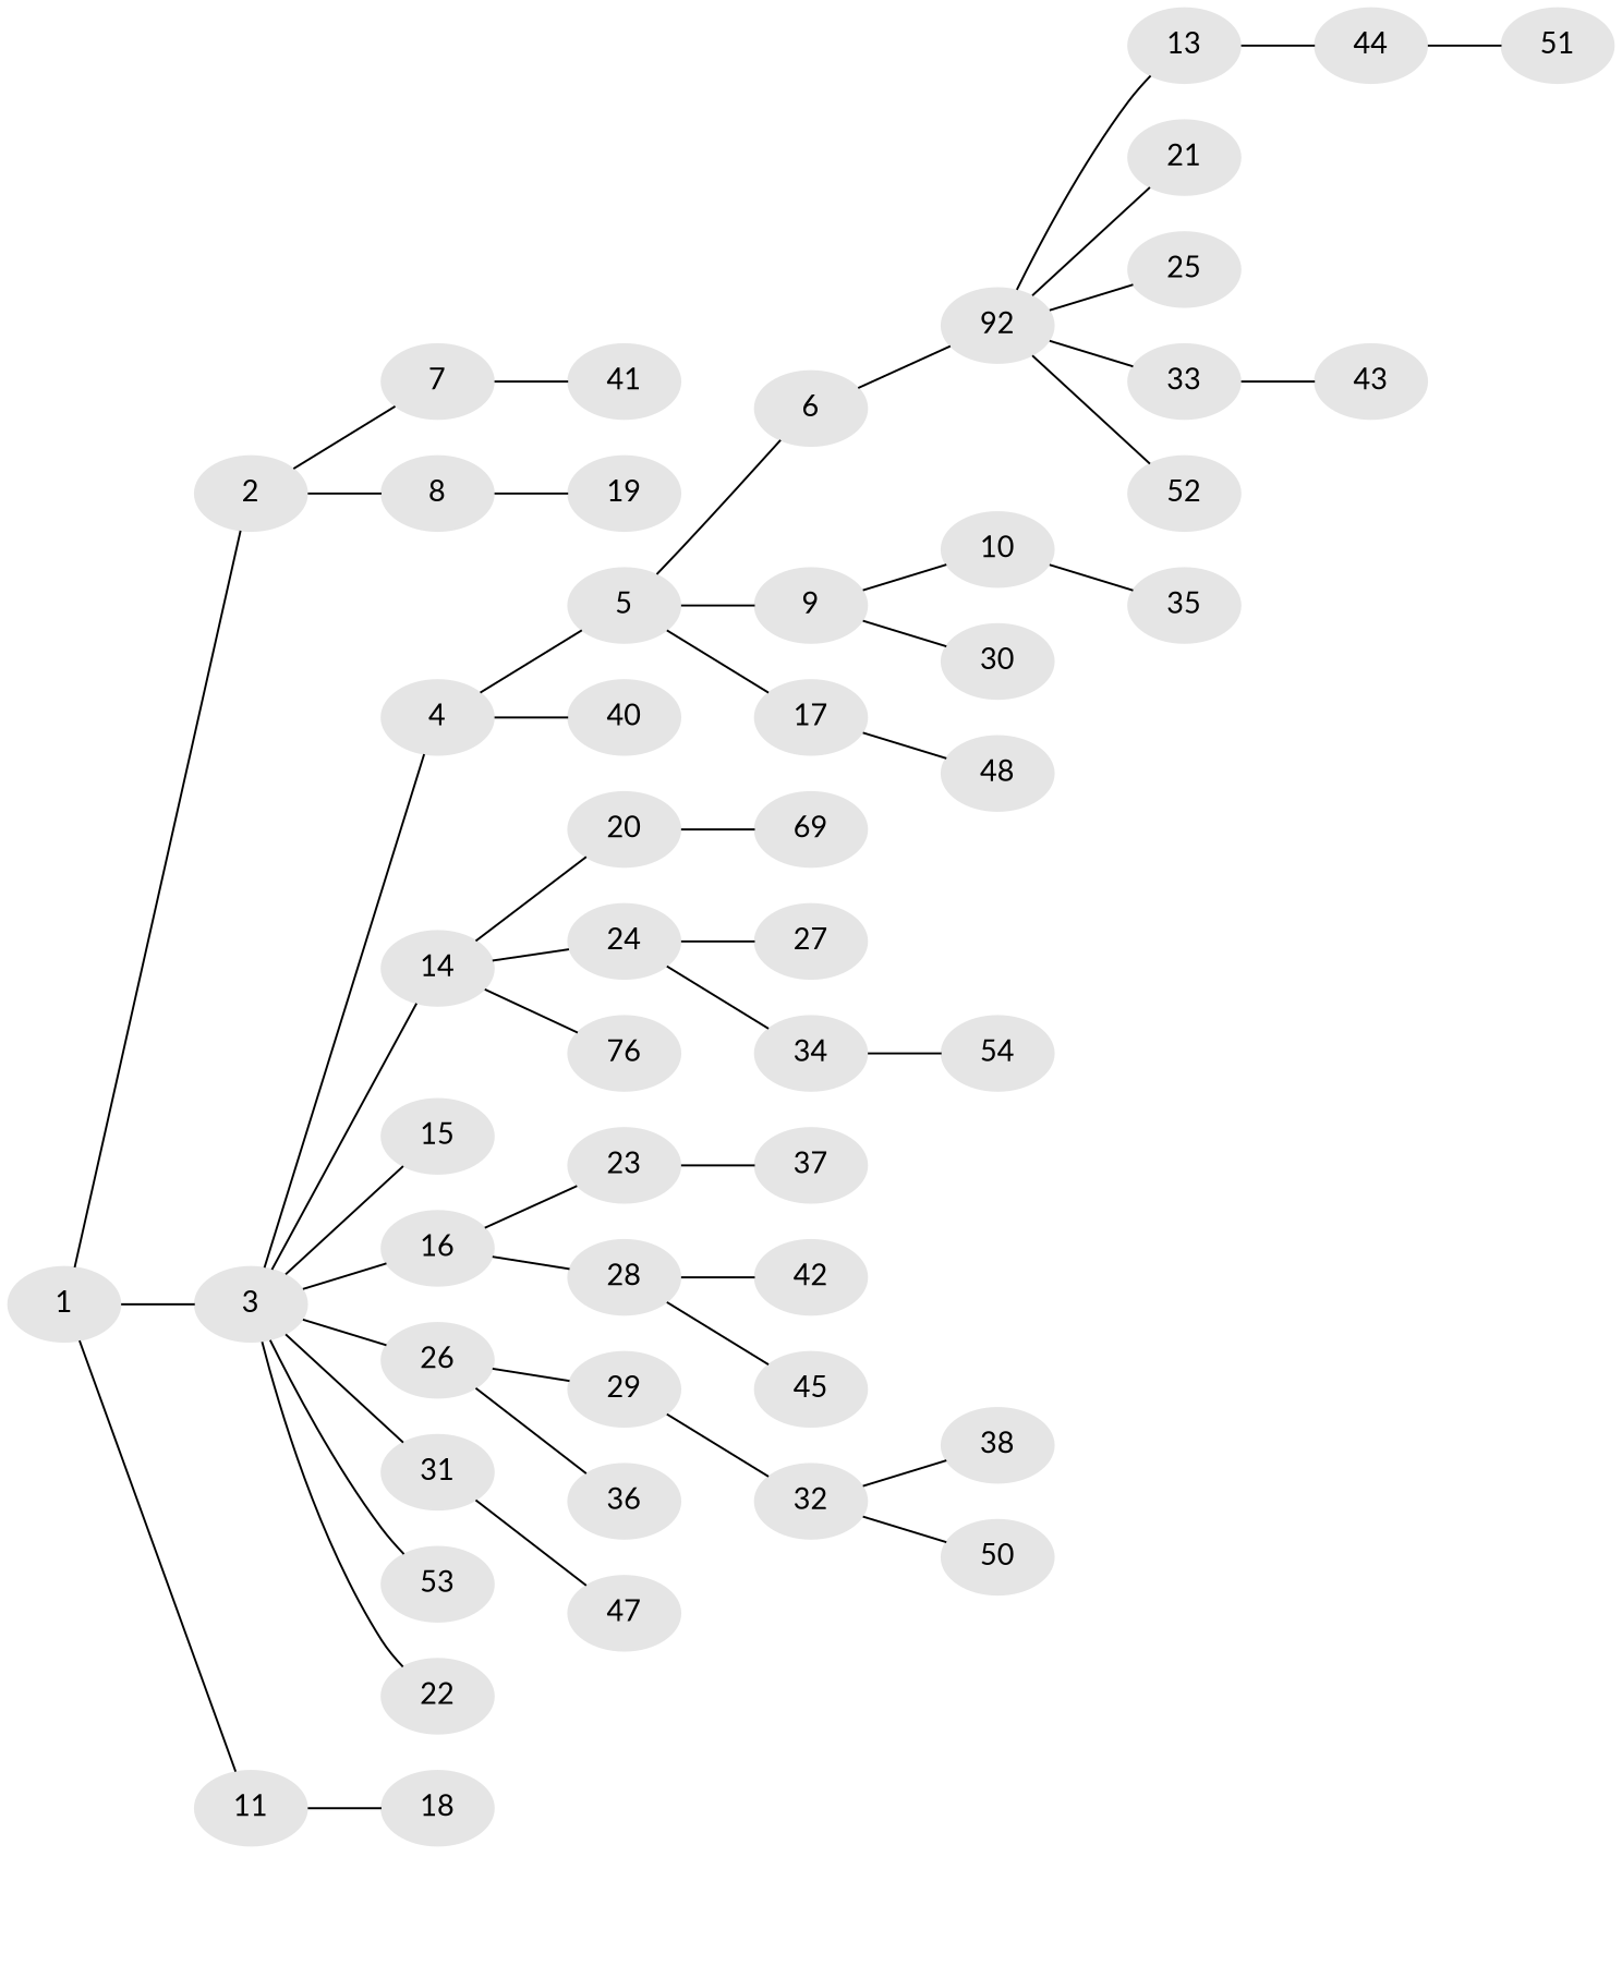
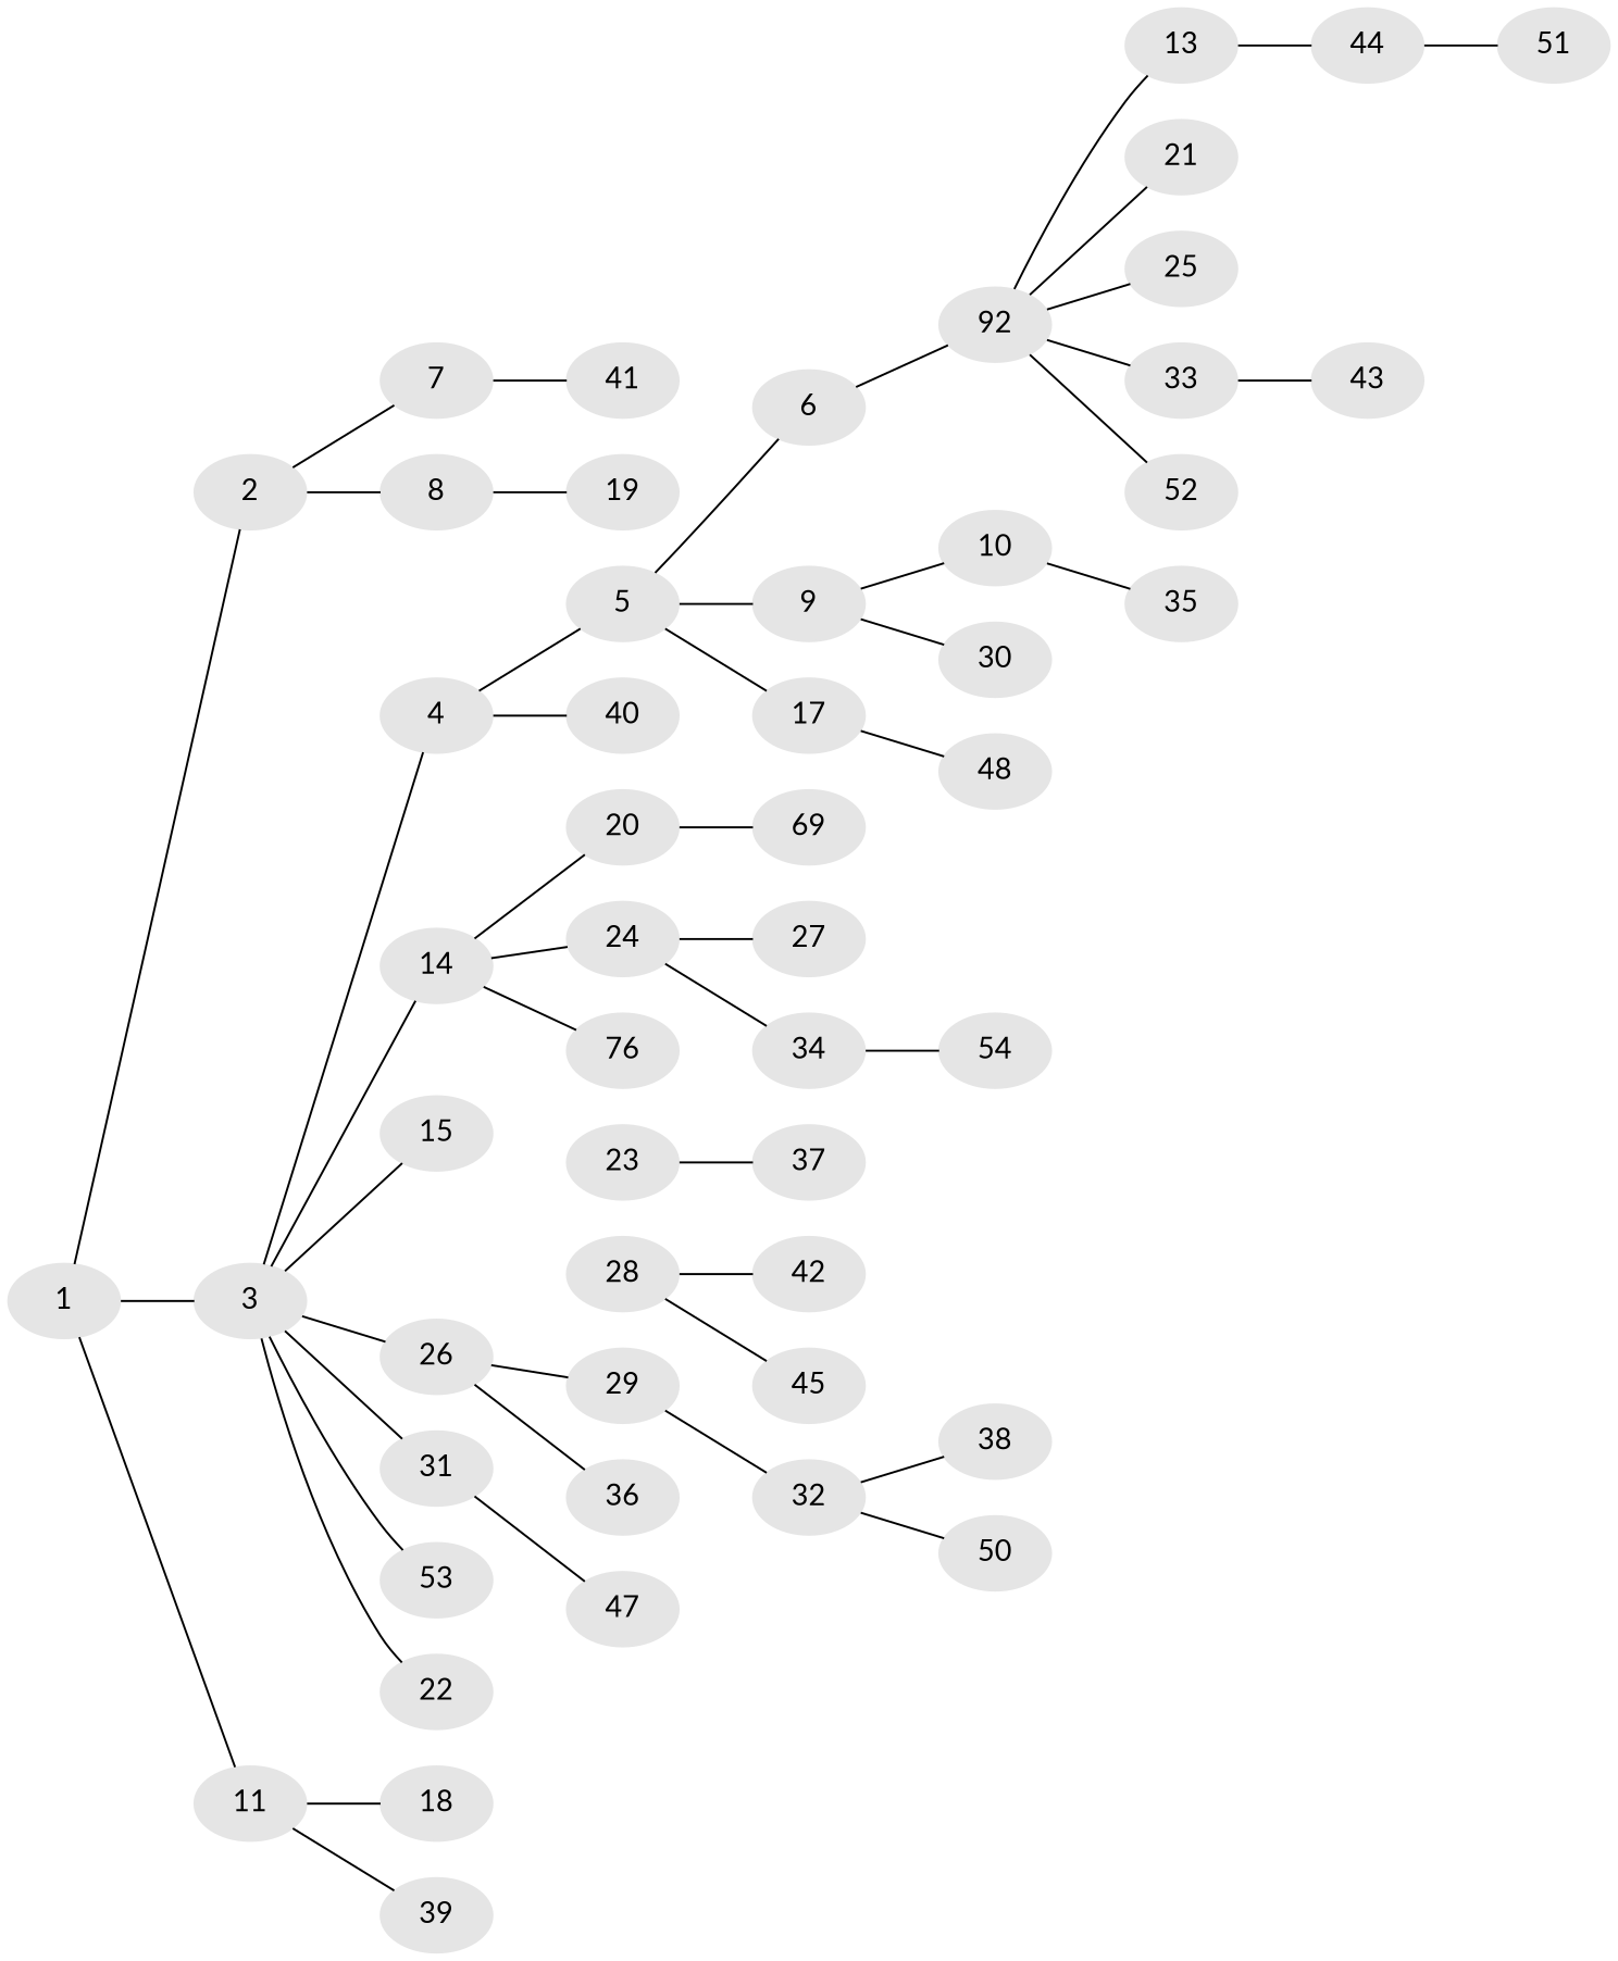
  graph {
    fontname=Lato
    rankdir=LR
    node [color=gray90 fontname=Lato style=filled]
    edge [fontname=Lato]
    1
    2
    3
    11
    7
    8
    4
    14
    15
-   16
    26
    31
    53
    22
    18
+   39
    41
    19
    5
    40
    20
    24
    n23 [label=76]
    23
    28
    29
    36
    47
    6
    9
    17
    n32 [label=92]
    10
    30
    48
    13
    21
    25
    33
    52
    35
    44
    43
    51
    n45 [label=69]
    27
    34
    37
    42
    45
    54
    32
    38
    50
    1 -- 2
    1 -- 3
    1 -- 11
    2 -- 7
    2 -- 8
    3 -- 4
    3 -- 14
    3 -- 15
-   3 -- 16
    3 -- 26
    3 -- 31
    3 -- 53
    3 -- 22
    11 -- 18
+   11 -- 39
    7 -- 41
    8 -- 19
    4 -- 5
    4 -- 40
    14 -- 20
    14 -- 24
    14 -- n23
-   16 -- 23
-   16 -- 28
    26 -- 29
    26 -- 36
    31 -- 47
    5 -- 6
    5 -- 9
    5 -- 17
    20 -- n45
    24 -- 27
    24 -- 34
    23 -- 37
    28 -- 42
    28 -- 45
    29 -- 32
    6 -- n32
    9 -- 10
    9 -- 30
    17 -- 48
    n32 -- 13
    n32 -- 21
    n32 -- 25
    n32 -- 33
    n32 -- 52
    10 -- 35
    13 -- 44
    33 -- 43
    44 -- 51
    34 -- 54
    32 -- 38
    32 -- 50
  }
